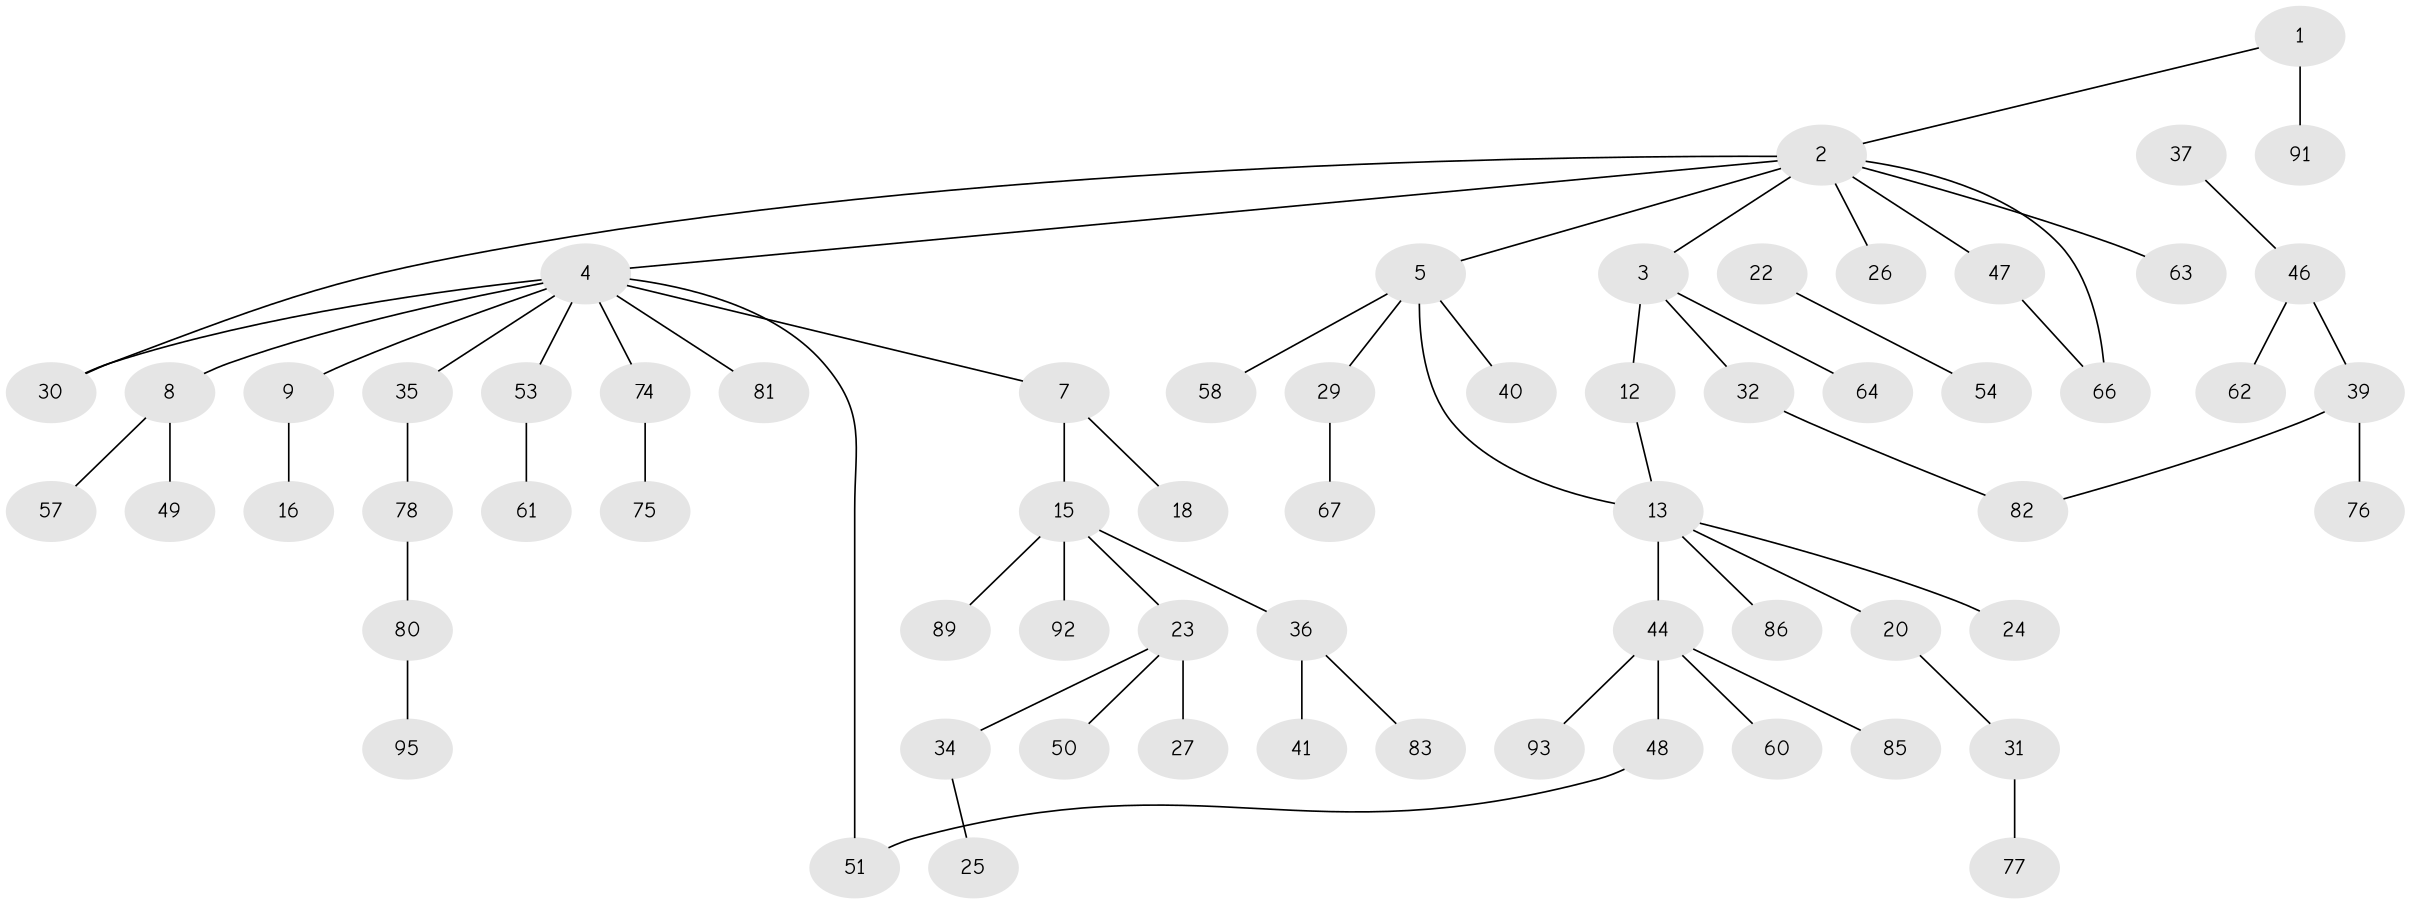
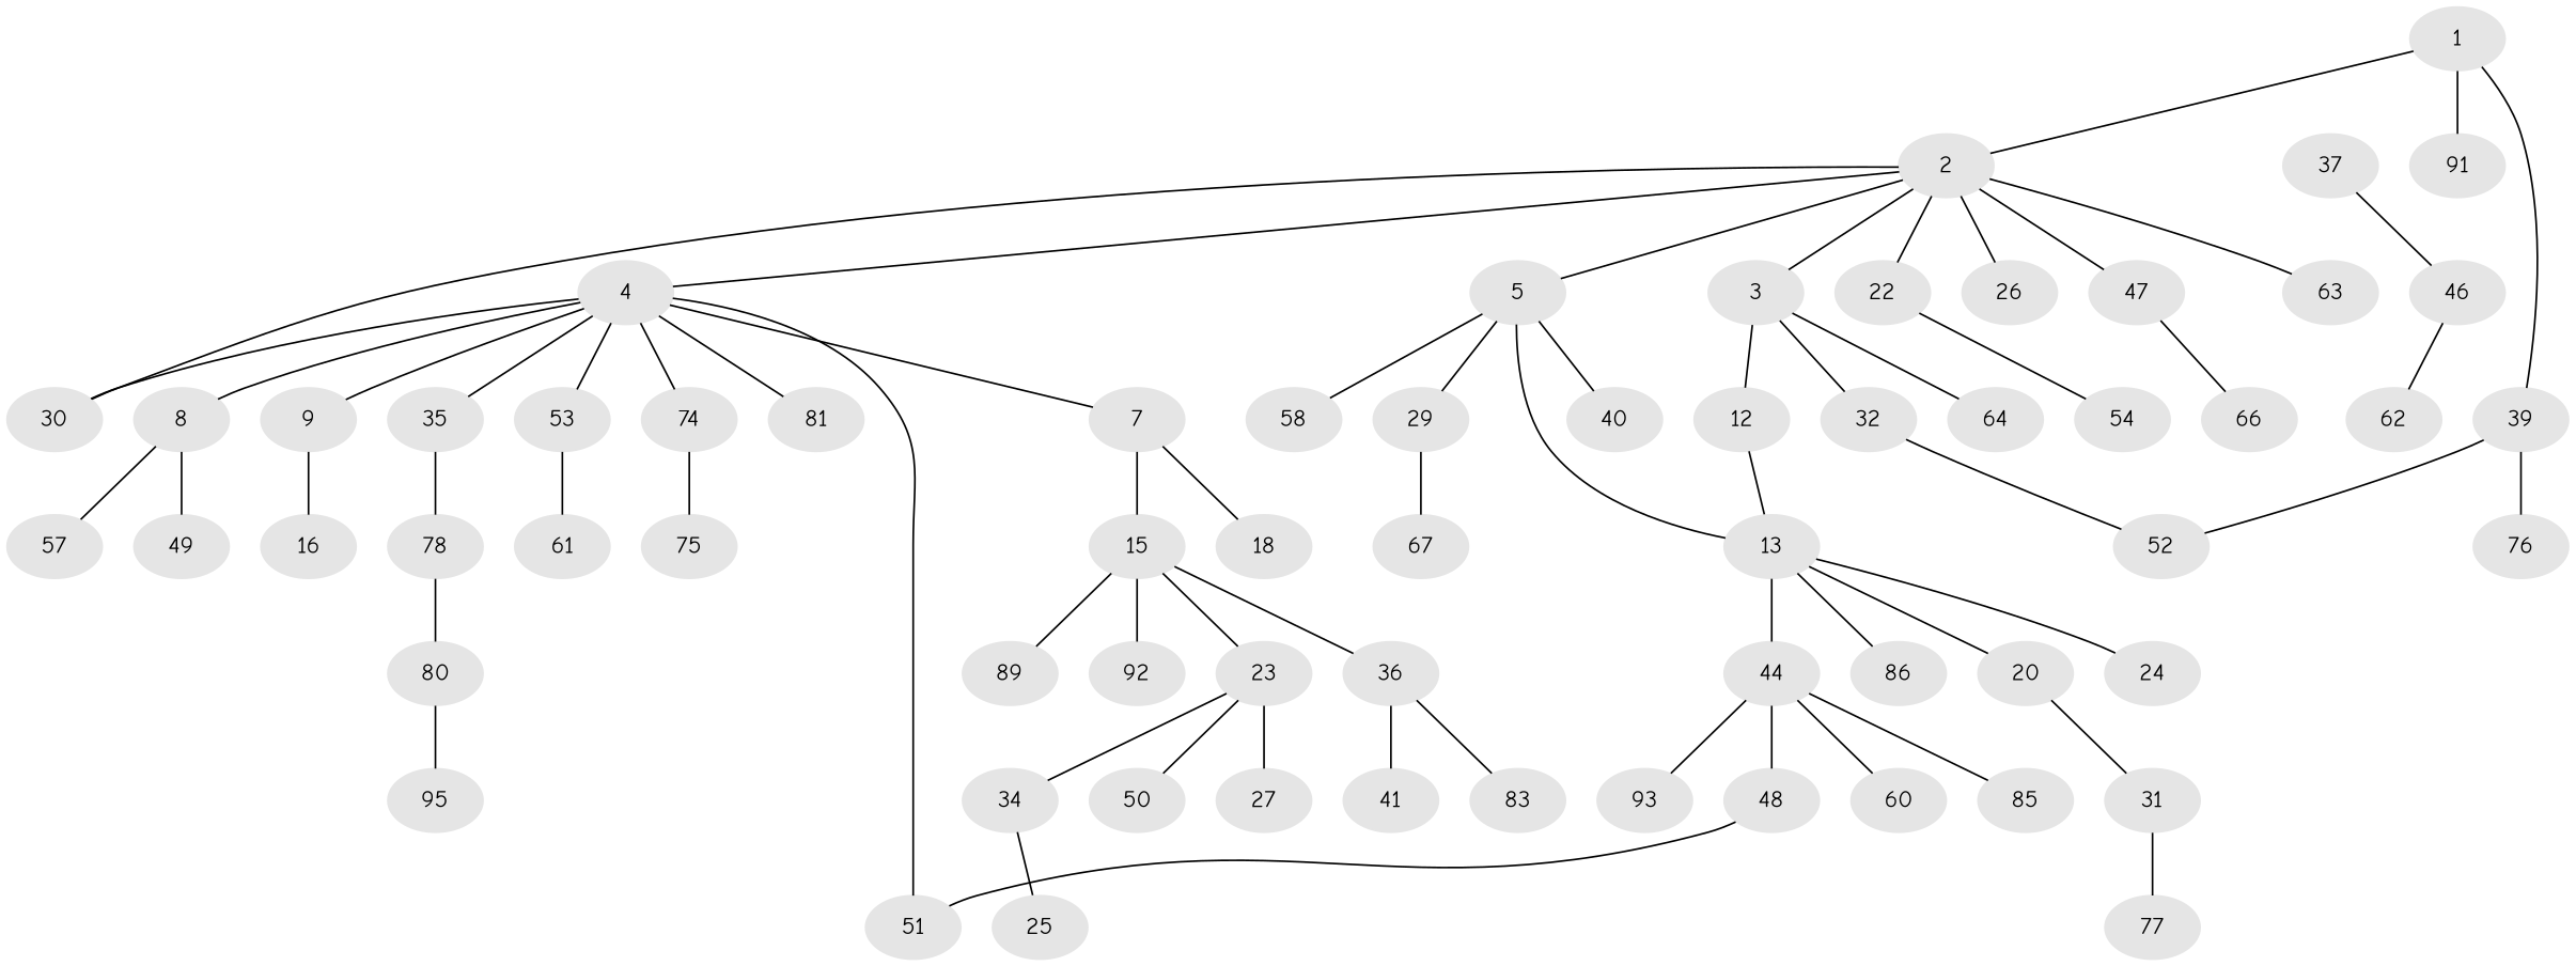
  graph {
    fontname="Comic Neue"
    node [color=gray90 fontname="Comic Neue" style=filled]
    edge [fontname="Comic Neue"]
    1 [super="+42"]
    2 [super="+14"]
    39 [super="+65"]
    91
    3 [super="+28"]
    4 [super="+6"]
    5 [super="+11"]
    22
    26
    30 [super="+45"]
    47
    63
-   52 [label=82]
+   52
    76 [super="+87"]
    12
    32 [super="+59"]
    64 [super="+88"]
    7 [super="+10"]
    8 [super="+19"]
    9 [super="+21"]
    35 [super="+79"]
    51 [super="+82"]
    53
    74
    81
    13 [super="+25"]
    29
    40
    58 [super="+72"]
    54
    66
    15 [super="+17"]
    18
    49
    57
    16
    78 [super="+90"]
    61 [super="+69"]
    75
    20
    24 [super="+43"]
    44 [super="+56"]
    86
    67
    23 [super="+33"]
    36
    89
    92
    37 [super="+84"]
    46 [super="+71"]
    31 [super="+38"]
    48 [super="+68"]
    60
    85
    93
    27
    34
    50 [super="+73"]
    41
    83
    77
    n62 [label=25]
    80 [super="+94"]
    62
    95
    1 -- 2
-   46 -- 39
+   1 -- 39
    1 -- 91
    2 -- 3
    2 -- 4
    2 -- 5
-   2 -- 66
+   2 -- 22
    2 -- 26
    2 -- 30
    2 -- 47
    2 -- 63
    39 -- 52
    39 -- 76
    3 -- 12
    3 -- 32
    3 -- 64
    4 -- 30
    4 -- 7
    4 -- 8
    4 -- 9
    4 -- 35
    4 -- 51
    4 -- 53
    4 -- 74
    4 -- 81
    5 -- 13
    5 -- 29
    5 -- 40
    5 -- 58
    22 -- 54
    47 -- 66
    12 -- 13
    32 -- 52
    7 -- 15
    7 -- 18
    8 -- 49
    8 -- 57
    9 -- 16
    35 -- 78
    53 -- 61
    74 -- 75
    13 -- 20
    13 -- 24
    13 -- 44 [weight=2]
    13 -- 86
    29 -- 67
    15 -- 23
    15 -- 36
    15 -- 89
    15 -- 92
    78 -- 80 [weight=2]
    20 -- 31
    44 -- 48
    44 -- 60
    44 -- 85
    44 -- 93
    23 -- 27
    23 -- 34
    23 -- 50
    36 -- 41
    36 -- 83
    37 -- 46
    46 -- 62
    31 -- 77
    48 -- 51
    34 -- n62
    80 -- 95
  }
